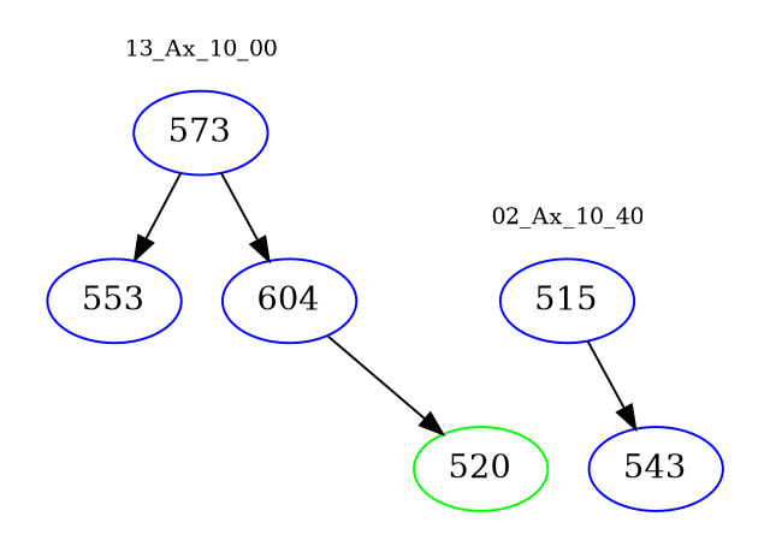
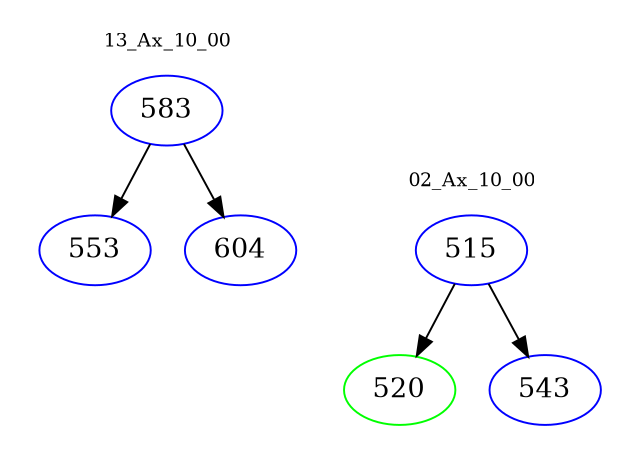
  digraph {
    node [color=blue]
    edge [color=black]
-   n1 [label=573]
+   n1 [label=583]
    n2 [label=553]
    n3 [label=604]
    n4 [label=515]
    n5 [label=543]
    n6 [color=green label=520]
    subgraph cluster_1 {
      color=white
      fontsize=10
      label="13_Ax_10_00"
      n1
      n2
      n3
    }
    subgraph cluster_2 {
      color=white
      fontsize=10
-     label="02_Ax_10_40"
+     label="02_Ax_10_00"
      n4
      n5
      n6
    }
    n1 -> n2
    n1 -> n3
    n4 -> n5
-   n3 -> n6
+   n4 -> n6
  }
